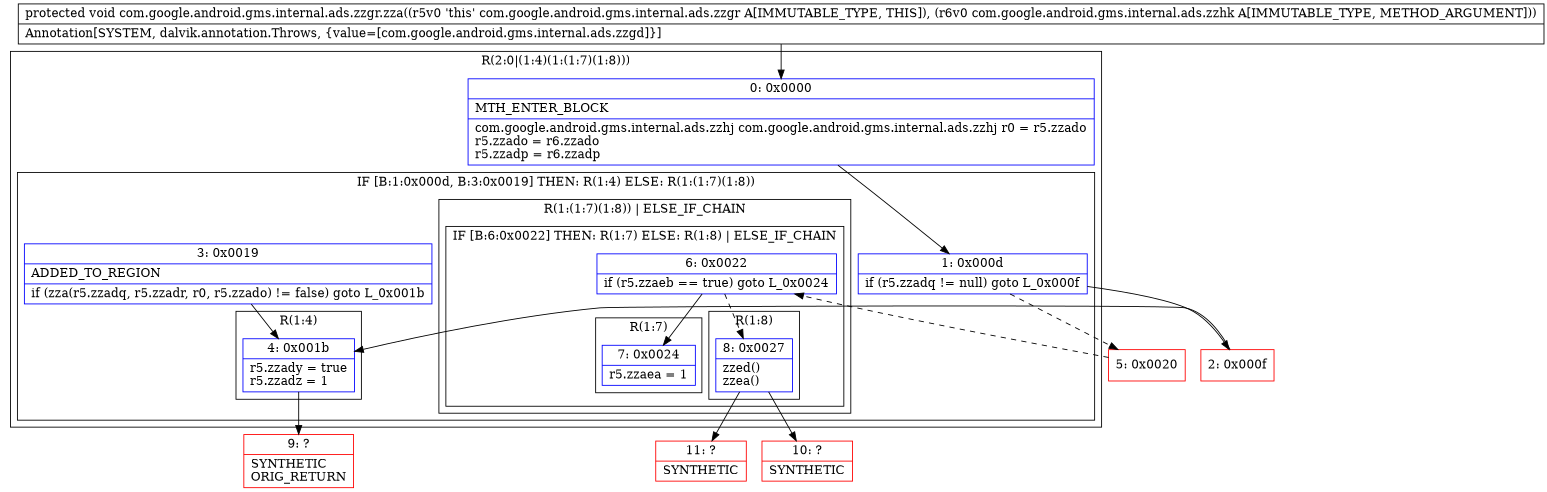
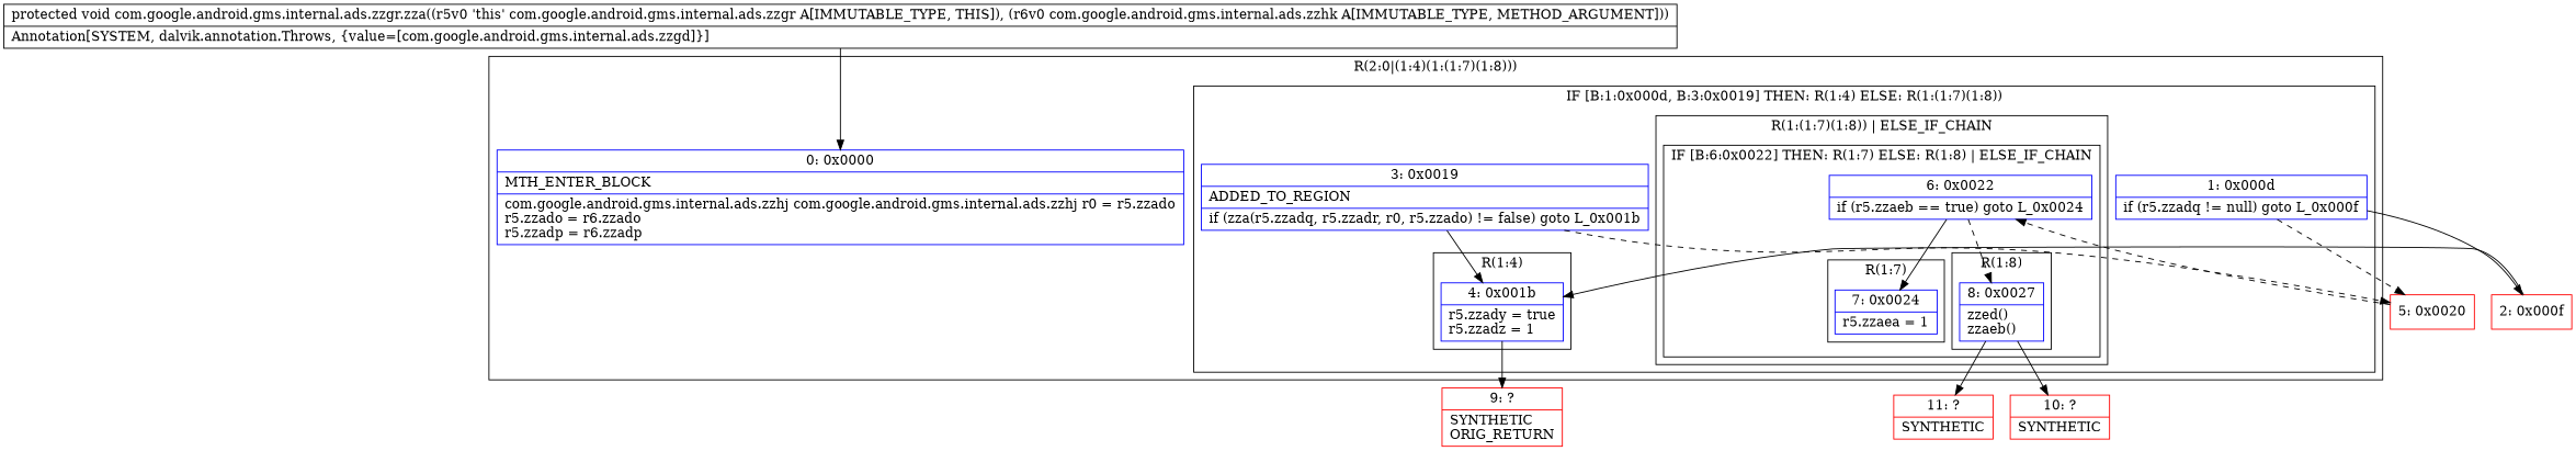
  digraph {
    node [color=blue shape=record]
    n1 [label="{4\:\ 0x001b|r5.zzady = true\lr5.zzadz = 1\l}"]
    n2 [label="{7\:\ 0x0024|r5.zzaea = 1\l}"]
-   n3 [label="{8\:\ 0x0027|zzed()\lzzea()\l}"]
+   n3 [label="{8\:\ 0x0027|zzed()\lzzaeb()\l}"]
    n4 [label="{6\:\ 0x0022|if (r5.zzaeb == true) goto L_0x0024\l}"]
    n5 [label="{1\:\ 0x000d|if (r5.zzadq != null) goto L_0x000f\l}"]
    n6 [label="{3\:\ 0x0019|ADDED_TO_REGION\l|if (zza(r5.zzadq, r5.zzadr, r0, r5.zzado) != false) goto L_0x001b\l}"]
    n7 [label="{0\:\ 0x0000|MTH_ENTER_BLOCK\l|com.google.android.gms.internal.ads.zzhj com.google.android.gms.internal.ads.zzhj r0 = r5.zzado\lr5.zzado = r6.zzado\lr5.zzadp = r6.zzadp\l}"]
    n8 [color=red label="{9\:\ ?|SYNTHETIC\lORIG_RETURN\l}"]
    n9 [color=red label="{10\:\ ?|SYNTHETIC\l}"]
    n10 [color=red label="{11\:\ ?|SYNTHETIC\l}"]
    n11 [color=red label="{2\:\ 0x000f}"]
    n12 [color=red label="{5\:\ 0x0020}"]
    n13 [label="{protected void com.google.android.gms.internal.ads.zzgr.zza((r5v0 'this' com.google.android.gms.internal.ads.zzgr A[IMMUTABLE_TYPE, THIS]), (r6v0 com.google.android.gms.internal.ads.zzhk A[IMMUTABLE_TYPE, METHOD_ARGUMENT]))  | Annotation[SYSTEM, dalvik.annotation.Throws, \{value=[com.google.android.gms.internal.ads.zzgd]\}]\l}" color=""]
    subgraph cluster_1 {
      label="R(2:0|(1:4)(1:(1:7)(1:8)))"
      n7
      subgraph cluster_2 {
        label="IF [B:1:0x000d, B:3:0x0019] THEN: R(1:4) ELSE: R(1:(1:7)(1:8))"
        n5
        n6
        subgraph cluster_3 {
          label="R(1:4)"
          n1
        }
        subgraph cluster_4 {
          label="R(1:(1:7)(1:8)) | ELSE_IF_CHAIN\l"
          subgraph cluster_5 {
            label="IF [B:6:0x0022] THEN: R(1:7) ELSE: R(1:8) | ELSE_IF_CHAIN\l"
            n4
            subgraph cluster_6 {
              label="R(1:7)"
              n2
            }
            subgraph cluster_7 {
              label="R(1:8)"
              n3
            }
          }
        }
      }
    }
    n1 -> n8
    n3 -> n9
    n3 -> n10
    n4 -> n2
    n4 -> n3 [style=dashed]
    n5 -> n11
    n5 -> n12 [style=dashed]
    n6 -> n1
-   n7 -> n5
+   n6 -> n12 [style=dashed]
    n11 -> n1
    n12 -> n4 [style=dashed]
    n13 -> n7
  }
